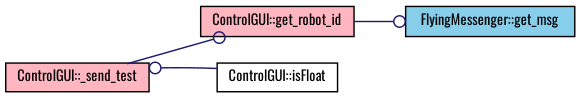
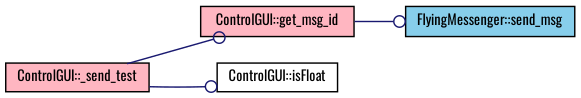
  digraph {
    fontname=Oswald
    rankdir=LR
    node [color=black fillcolor=lightpink fontname=Oswald fontsize=10 shape=record style=filled]
    edge [arrowhead=odot color=midnightblue fontname=Oswald fontsize=10 labelfontname=Helvetica labelfontsize=10 style=solid]
    n1 [fontcolor=black height=0.2 label="ControlGUI::_send_test" width=0.4]
-   n2 [height=0.2 label="ControlGUI::get_robot_id" width=0.4]
+   n2 [height=0.2 label="ControlGUI::get_msg_id" width=0.4]
    n3 [fillcolor=white height=0.2 label="ControlGUI::isFloat" width=0.4]
-   n4 [fillcolor=skyblue height=0.2 label="FlyingMessenger::get_msg" width=0.4]
+   n4 [fillcolor=skyblue height=0.2 label="FlyingMessenger::send_msg" width=0.4]
    n1 -> n2
-   n3 -> n1
+   n1 -> n3
    n2 -> n4
  }
